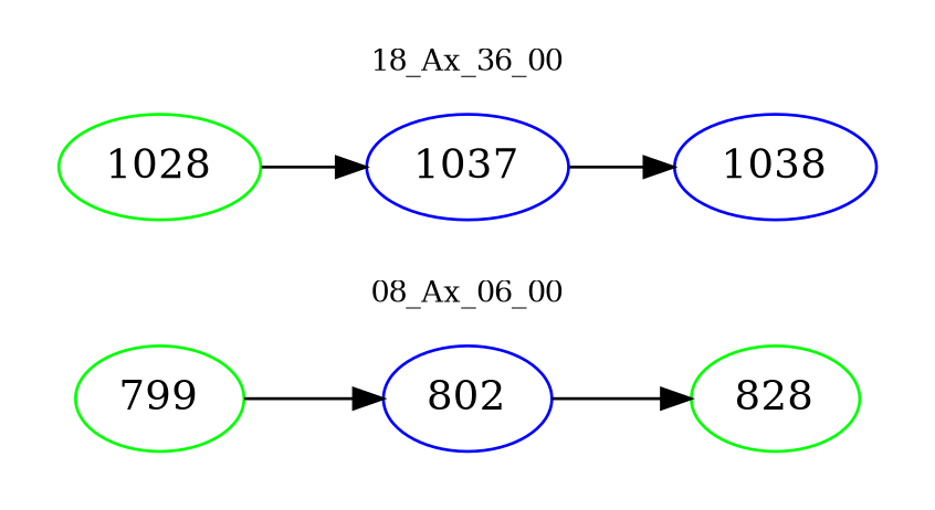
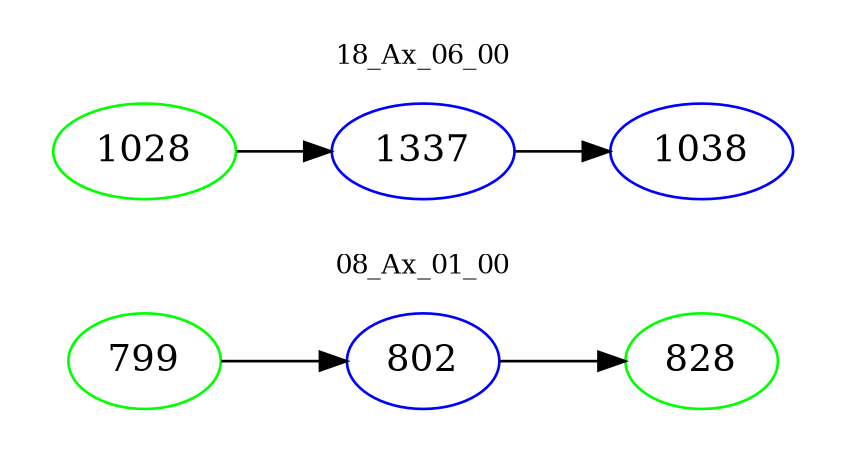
  digraph {
    rankdir=LR
    node [color=green]
    edge [color=black]
    n1 [label=799]
    n2 [color=blue label=802]
    n3 [label=828]
    n4 [label=1028]
-   n5 [color=blue label=1037]
+   n5 [color=blue label=1337]
    n6 [color=blue label=1038]
    subgraph cluster_1 {
      color=white
      fontsize=10
-     label="08_Ax_06_00"
+     label="08_Ax_01_00"
      n1
      n2
      n3
    }
    subgraph cluster_2 {
      color=white
      fontsize=10
-     label="18_Ax_36_00"
+     label="18_Ax_06_00"
      n4
      n5
      n6
    }
    n1 -> n2
    n2 -> n3
    n4 -> n5
    n5 -> n6
  }
